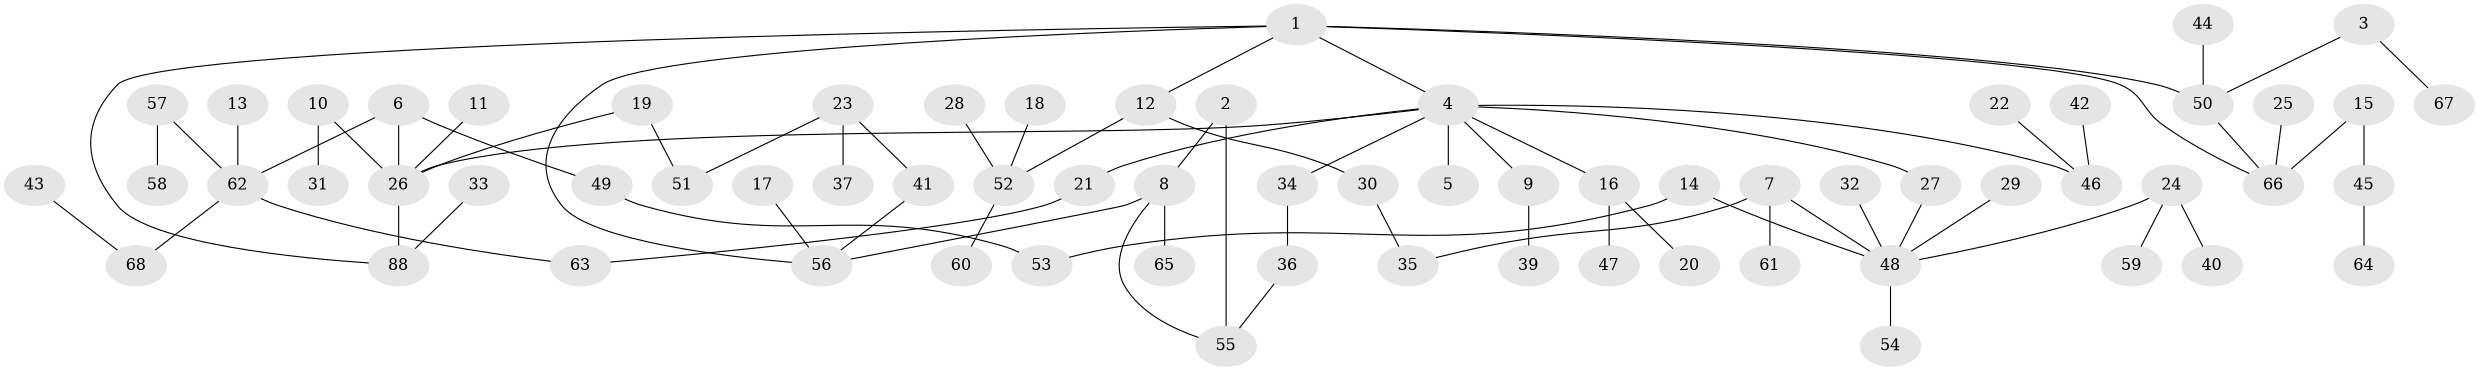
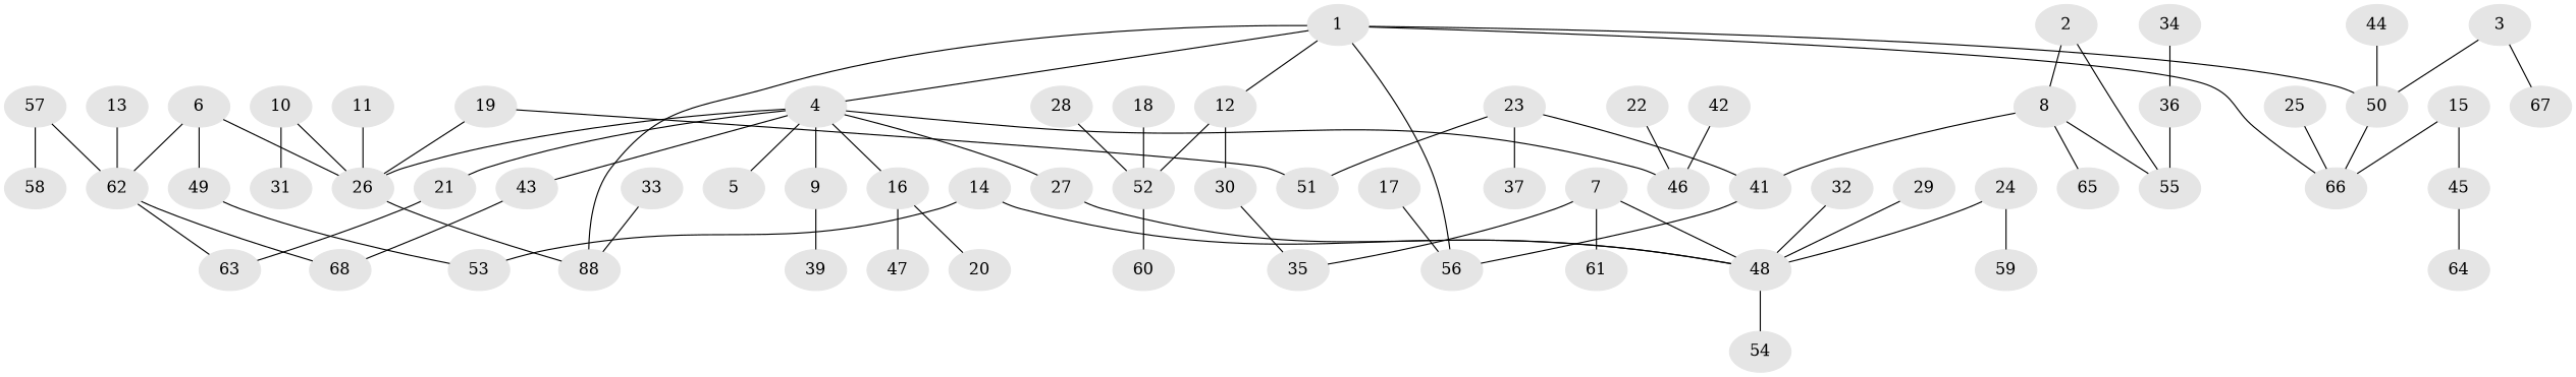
  graph {
    node [color=gray90 style=filled]
    edge [weight=1.0]
    1
    4
    12
    n4 [label=88]
    50
    56
    66
    5
    9
    16
    21
    26
    27
    43
    46
    30
    52
    2
    8
    55
    65
    3
    67
    39
    20
    47
    63
    48
    68
    6
    49
    62
    53
    7
    35
    61
    54
    10
    31
    11
    60
    13
    14
    15
    45
    64
    17
    18
    19
    51
    22
    23
    37
    41
    24
-   40
    59
    25
    28
    29
    32
    33
    34
    36
    42
    44
    57
    58
    1 -- 4
    1 -- 12
    1 -- n4
    1 -- 50
    1 -- 56
    1 -- 66
    4 -- 5
    4 -- 9
    4 -- 16
    4 -- 21
    4 -- 26
    4 -- 27
-   4 -- 34
+   4 -- 43
    4 -- 46
    12 -- 30
    12 -- 52
    50 -- 66
    9 -- 39
    16 -- 20
    16 -- 47
    21 -- 63
    26 -- n4
    27 -- 48
    43 -- 68
    30 -- 35
    52 -- 60
    2 -- 8
    2 -- 55
-   8 -- 56
+   8 -- 41
    8 -- 55
    8 -- 65
    3 -- 50
    3 -- 67
    48 -- 54
    6 -- 26
    6 -- 49
    6 -- 62
    49 -- 53
    62 -- 63
    62 -- 68
    7 -- 48
    7 -- 35
    7 -- 61
    10 -- 26
    10 -- 31
    11 -- 26
    13 -- 62
    14 -- 48
    14 -- 53
    15 -- 66
    15 -- 45
    45 -- 64
    17 -- 56
    18 -- 52
    19 -- 26
    19 -- 51
    22 -- 46
    23 -- 51
    23 -- 37
    23 -- 41
    41 -- 56
    24 -- 48
-   24 -- 40
    24 -- 59
    25 -- 66
    28 -- 52
    29 -- 48
    32 -- 48
    33 -- n4
    34 -- 36
    36 -- 55
    42 -- 46
    44 -- 50
    57 -- 62
    57 -- 58
  }
